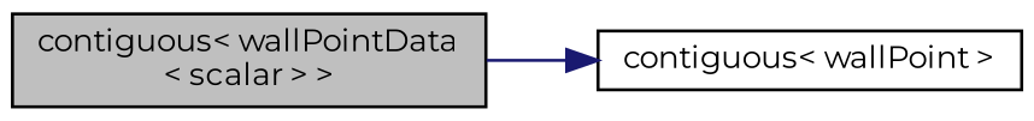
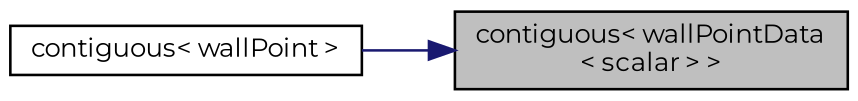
  digraph {
    rankdir=LR
    fontname=Montserrat
    node [color=black fontname=Montserrat fontsize=10 shape=record]
    n1 [fillcolor=grey75 fontcolor=black height=0.2 label="contiguous\< wallPointData\l\< scalar \> \>" style=filled width=0.4]
    n2 [height=0.2 label="contiguous\< wallPoint \>" width=0.4]
-   n1 -> n2 [color=midnightblue fontname=Montserrat fontsize=10 labelfontname=Helvetica labelfontsize=10 style=solid]
+   n2 -> n1 [color=midnightblue fontname=Montserrat fontsize=10 labelfontname=Helvetica labelfontsize=10 style=solid]
  }
